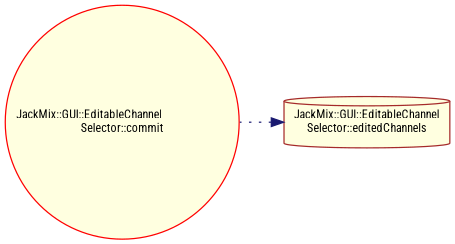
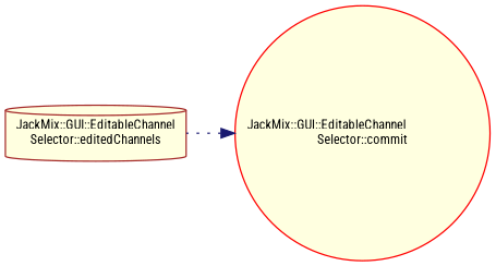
  digraph {
    rankdir=RL
    fontname="Roboto Condensed"
    node [fillcolor=lightyellow fontname="Roboto Condensed" fontsize=10 style=filled]
    n1 [color=brown fontcolor=black height=0.2 label="JackMix::GUI::EditableChannel\lSelector::editedChannels" shape=cylinder width=0.4]
    n2 [color=red height=0.2 label="JackMix::GUI::EditableChannel\lSelector::commit" shape=circle width=0.4]
-   n1 -> n2 [color=midnightblue dir=back fontname="Roboto Condensed" fontsize=10 labelfontname=Helvetica labelfontsize=10 style=dotted]
+   n2 -> n1 [color=midnightblue dir=back fontname="Roboto Condensed" fontsize=10 labelfontname=Helvetica labelfontsize=10 style=dotted]
  }
